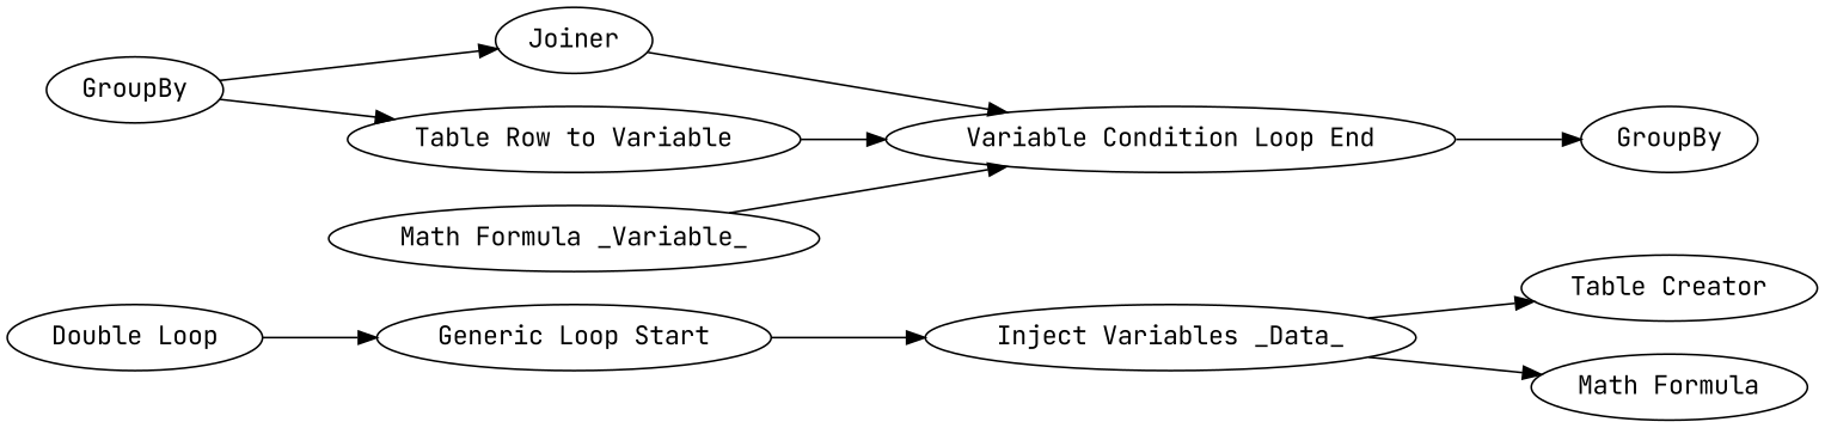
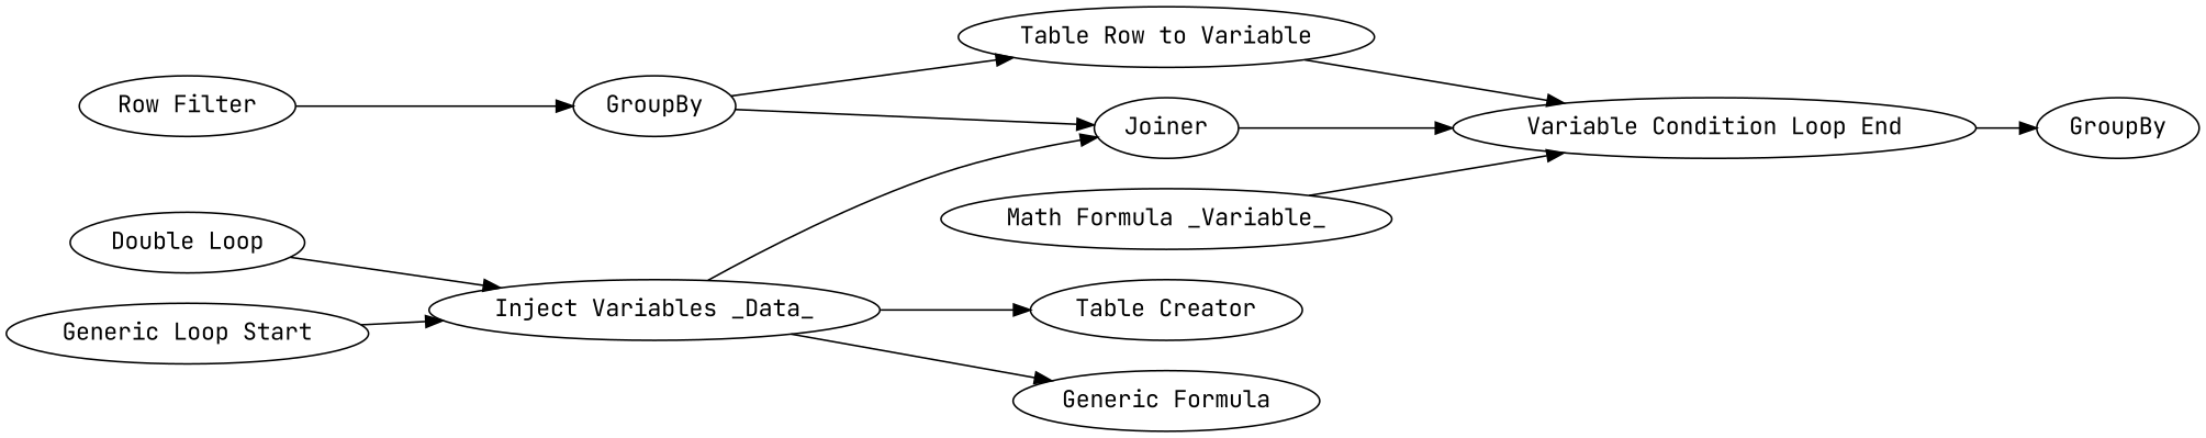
  digraph {
    fontname="JetBrains Mono"
    rankdir=LR
    node [fontname="JetBrains Mono"]
    edge [fontname="JetBrains Mono"]
    n1 [label="Table Creator"]
    n2 [label="Inject Variables _Data_"]
-   n3 [label="Math Formula"]
+   n3 [label="Generic Formula"]
    n4 [label=Joiner]
    n5 [label="Double Loop"]
    n6 [label="Generic Loop Start"]
    n7 [label="Variable Condition Loop End"]
+   n8 [label="Row Filter"]
    n9 [label=GroupBy]
    n10 [label="Table Row to Variable"]
    n11 [label="Math Formula _Variable_"]
    n12 [label=GroupBy]
    n2 -> n1
    n2 -> n3
+   n2 -> n4
    n4 -> n7
-   n5 -> n6
+   n5 -> n2
    n6 -> n2
    n7 -> n12
+   n8 -> n9
    n9 -> n4
    n9 -> n10
    n10 -> n7
    n11 -> n7
  }
